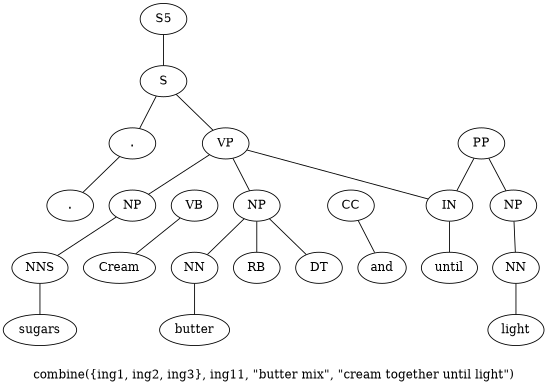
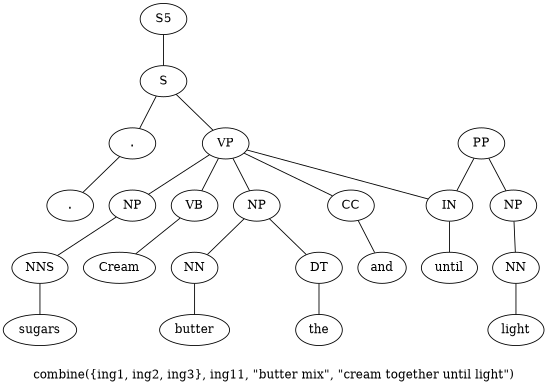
  graph {
    fontname="DejaVu Serif"
    label="combine({ing1, ing2, ing3}, ing11, \"butter mix\", \"cream together until light\")"
    node [fontname="DejaVu Serif"]
    edge [fontname="DejaVu Serif"]
    n1 [label=S5]
    n2 [label=S]
    n3 [label=VP]
    n4 [label="."]
    n5 [label=VB]
    n6 [label=NP]
    n7 [label=CC]
    n8 [label=NP]
    n9 [label=IN]
    n10 [label="."]
    n11 [label=Cream]
-   n12 [label=RB]
    n13 [label=DT]
    n14 [label=NN]
    n15 [label=and]
    n16 [label=NNS]
    n17 [label=PP]
    n18 [label=NP]
+   n19 [label=the]
    n20 [label=butter]
    n21 [label=sugars]
    n22 [label=until]
    n23 [label=NN]
    n24 [label=light]
    n1 -- n2
    n2 -- n3
    n2 -- n4
+   n3 -- n5
    n3 -- n6
+   n3 -- n7
    n3 -- n8
    n3 -- n9
    n4 -- n10
    n5 -- n11
-   n6 -- n12
    n6 -- n13
    n6 -- n14
    n7 -- n15
    n8 -- n16
    n9 -- n22
+   n13 -- n19
    n14 -- n20
    n16 -- n21
    n17 -- n9
    n17 -- n18
    n18 -- n23
    n23 -- n24
  }
